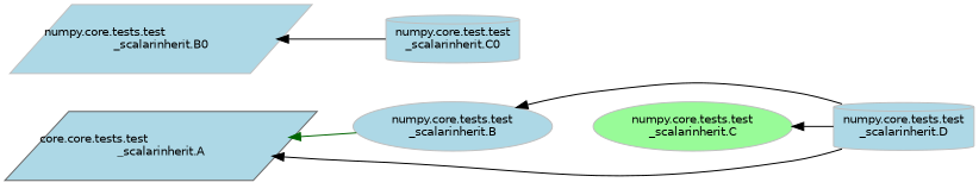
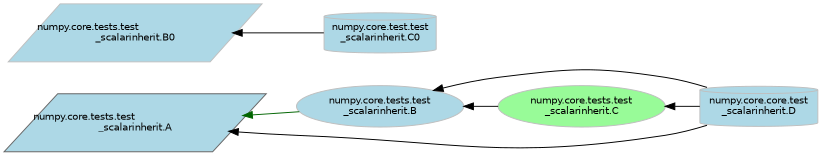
  digraph {
    rankdir=LR
    node [color=grey75 fillcolor=lightblue fontname=Helvetica fontsize=10 shape=parallelogram style=filled]
    edge [color=black dir=back fontname=Helvetica fontsize=10 labelfontname=Helvetica labelfontsize=10 style=solid]
-   n1 [color=gray40 fontcolor=black height=0.2 label="core.core.tests.test\l_scalarinherit.A" width=0.4]
+   n1 [color=gray40 fontcolor=black height=0.2 label="numpy.core.tests.test\l_scalarinherit.A" width=0.4]
    n2 [height=0.2 label="numpy.core.tests.test\l_scalarinherit.B" shape=ellipse width=0.4]
-   n3 [height=0.2 label="numpy.core.tests.test\l_scalarinherit.D" shape=cylinder width=0.4]
+   n3 [height=0.2 label="numpy.core.core.test\l_scalarinherit.D" shape=cylinder width=0.4]
    n4 [fillcolor=palegreen height=0.2 label="numpy.core.tests.test\l_scalarinherit.C" shape=ellipse width=0.4]
    n5 [height=0.2 label="numpy.core.tests.test\l_scalarinherit.B0" width=0.4]
    n6 [height=0.2 label="numpy.core.test.test\l_scalarinherit.C0" shape=cylinder width=0.4]
    n1 -> n2 [color=darkgreen]
    n1 -> n3
    n2 -> n3
+   n2 -> n4
    n4 -> n3
    n5 -> n6
  }
